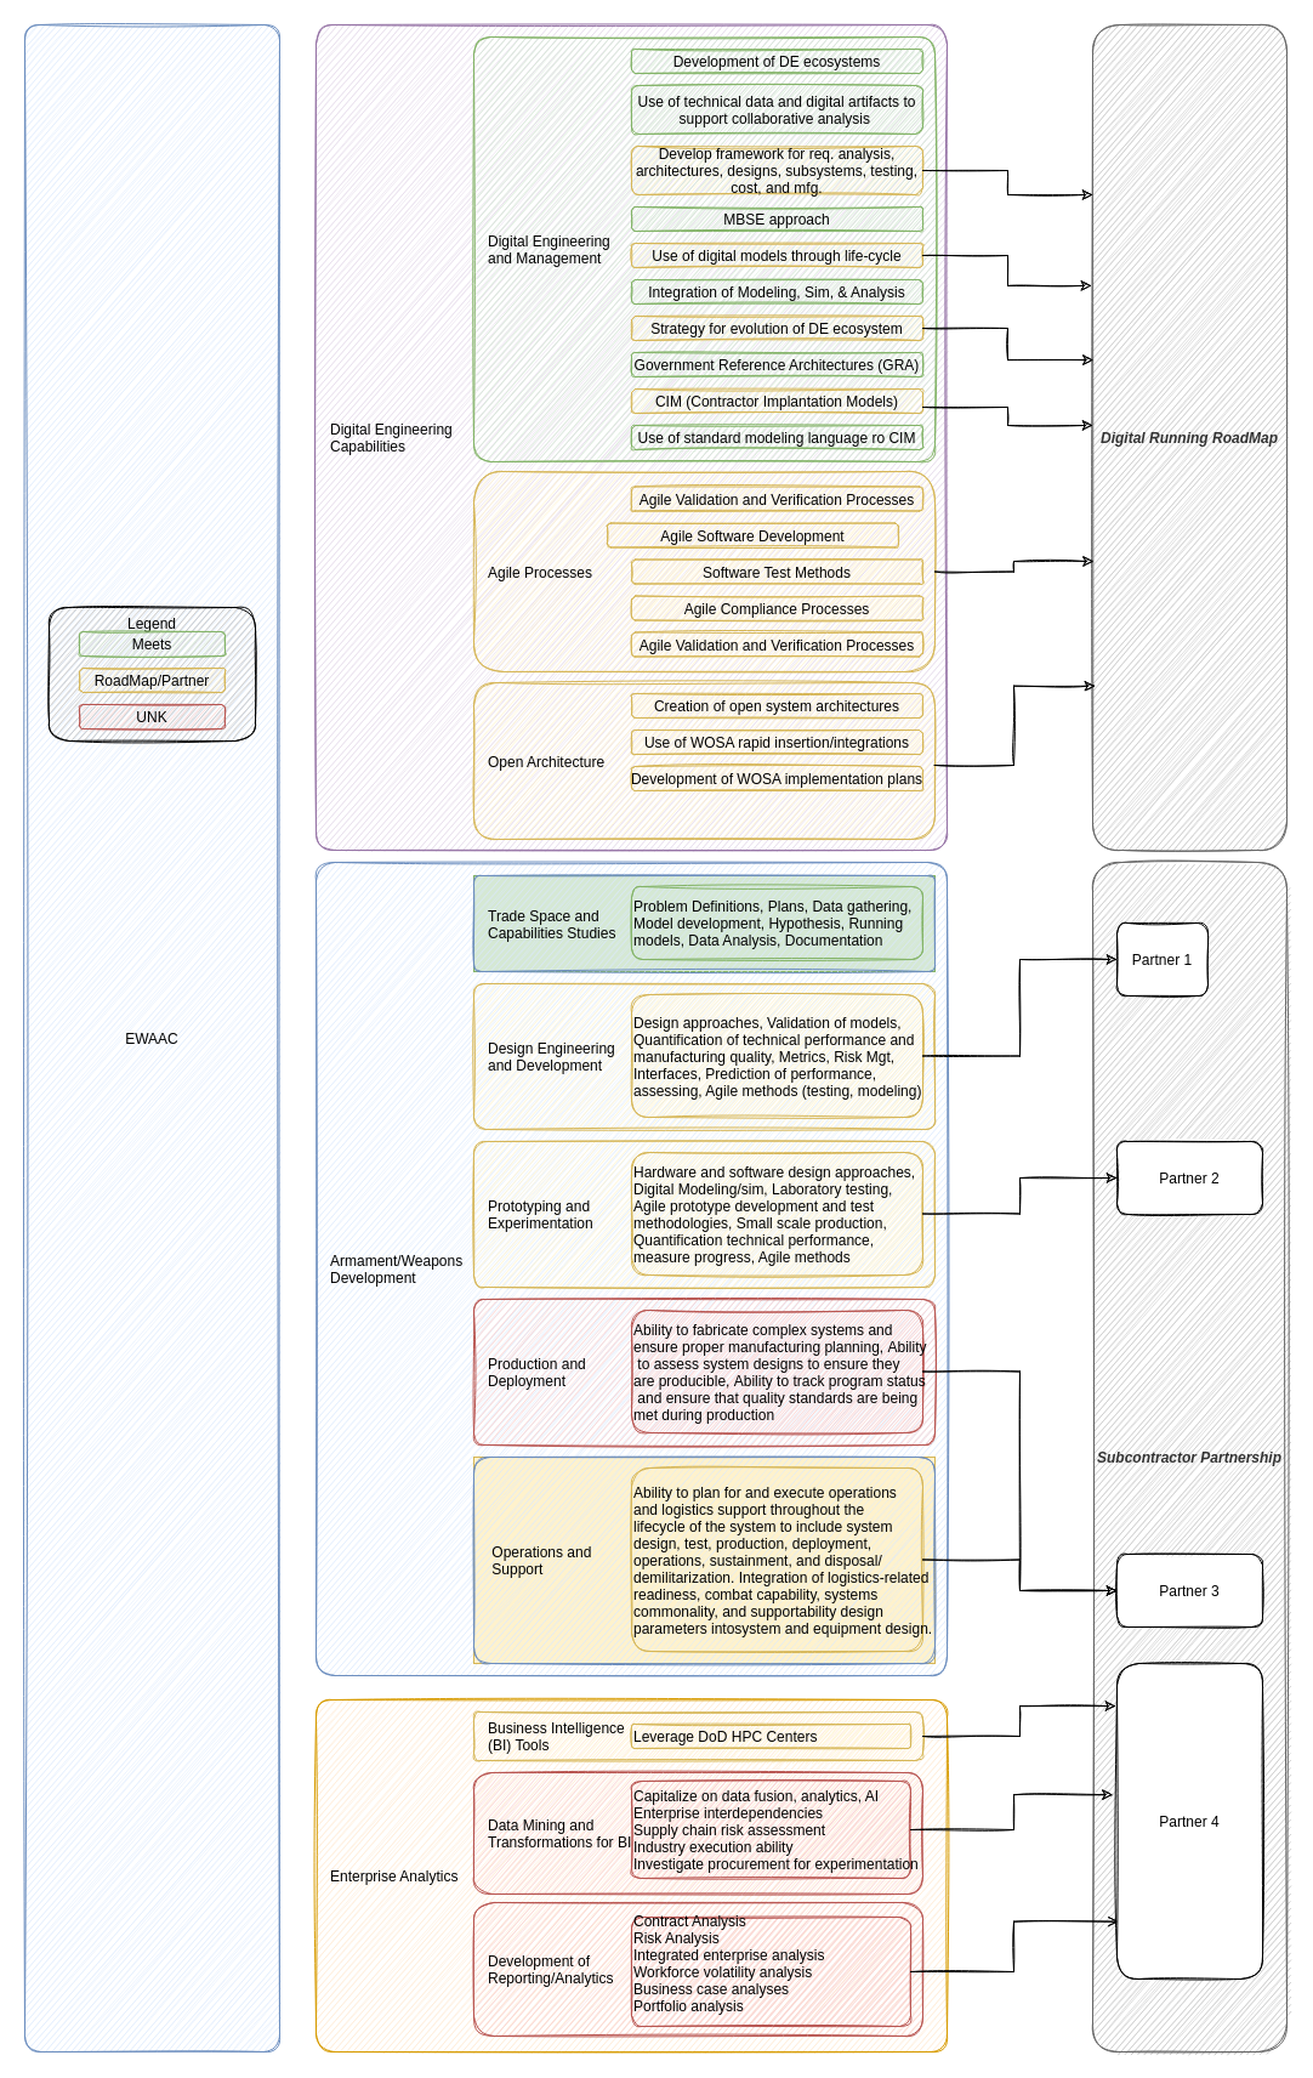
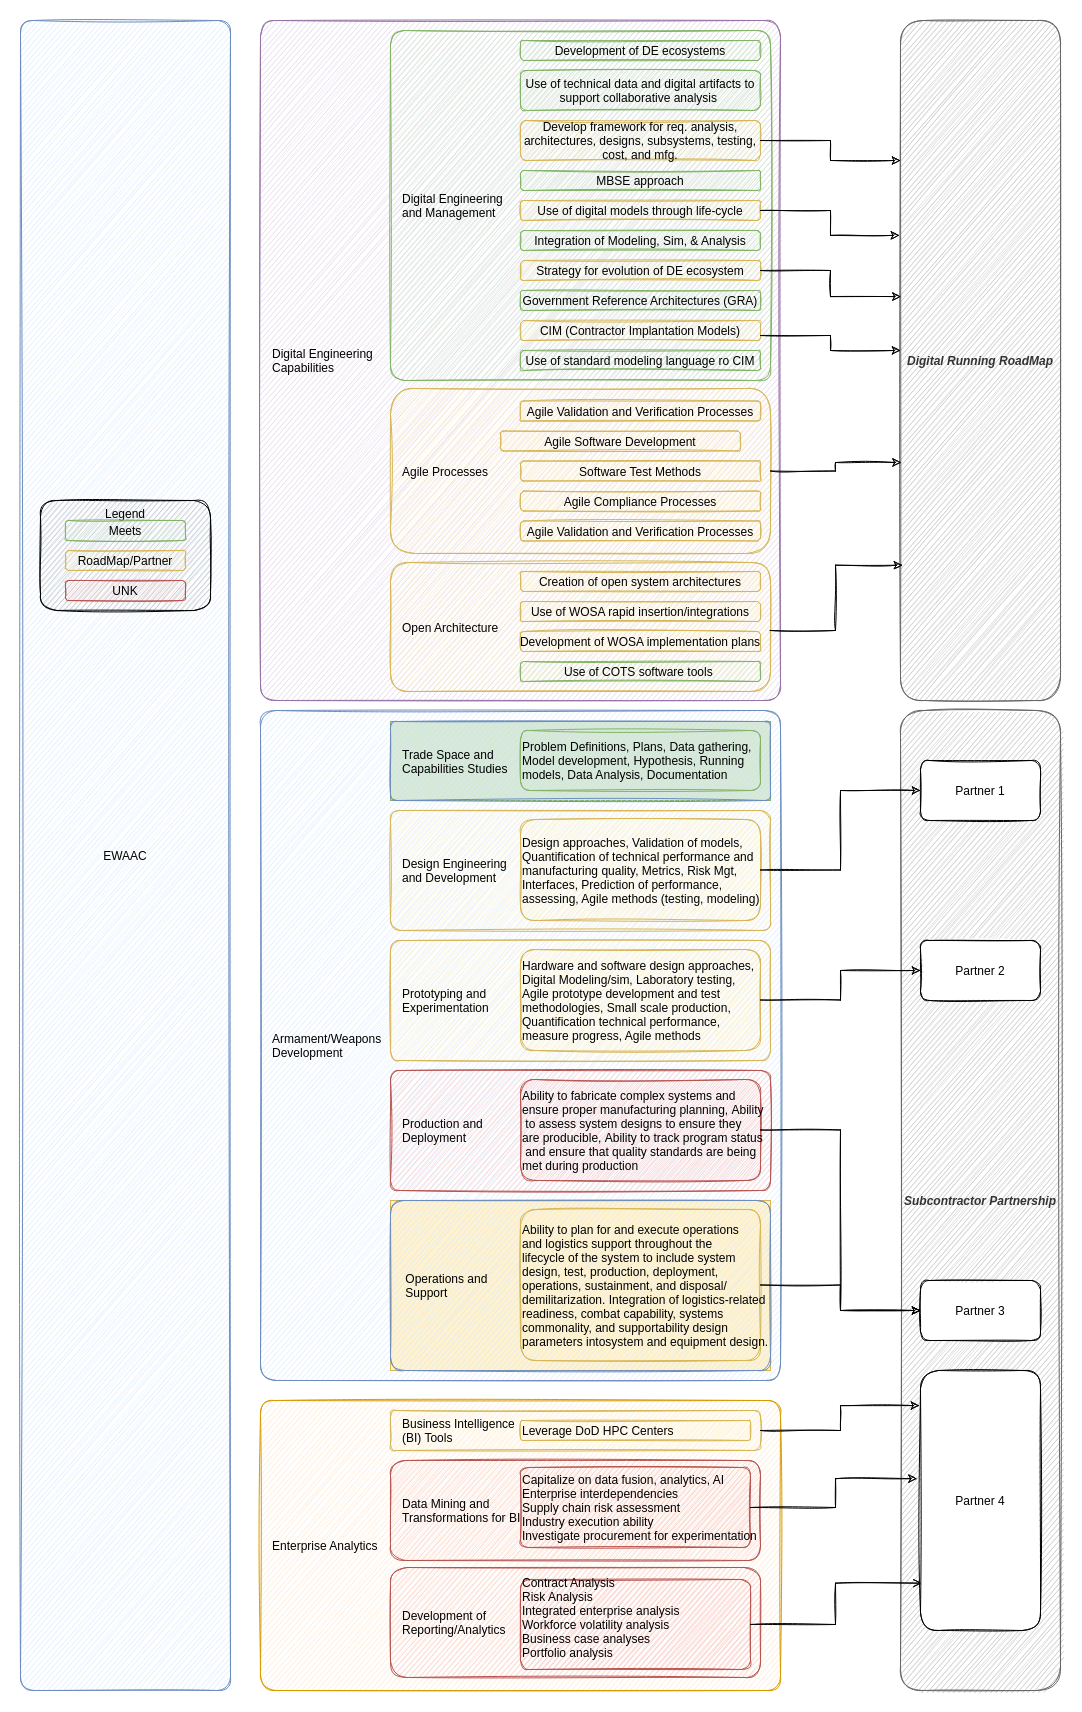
  <mxCell id="0" />
  <mxCell id="1" parent="0" />
  <mxCell id="2" value="   Enterprise Analytics" style="rounded=1;sketch=1;fillColor=#ffe6cc;strokeColor=#d79b00;arcSize=5;align=left;" vertex="1" parent="1"><mxGeometry x="260" y="1400" width="520" height="290" as="geometry" /></mxCell>
  <mxCell id="3" value="   Digital Engineering &#10;   Capabilities" style="rounded=1;sketch=1;fillColor=#e1d5e7;strokeColor=#9673a6;arcSize=3;align=left;" vertex="1" parent="1"><mxGeometry x="260" y="20" width="520" height="680" as="geometry" /></mxCell>
  <mxCell id="4" value="EWAAC" style="rounded=1;sketch=1;fillColor=#dae8fc;strokeColor=#6c8ebf;arcSize=6;" vertex="1" parent="1"><mxGeometry x="20" y="20" width="210" height="1670" as="geometry" /></mxCell>
  <mxCell id="5" value="Digital Running RoadMap" style="rounded=1;sketch=1;fillColor=#BFBFBF;strokeColor=#666666;fontColor=#333333;fontStyle=3" vertex="1" parent="1"><mxGeometry x="900" y="20" width="160" height="680" as="geometry" /></mxCell>
  <mxCell id="6" value="   Armament/Weapons&#10;   Development" style="rounded=1;sketch=1;fillColor=#dae8fc;strokeColor=#6c8ebf;arcSize=3;align=left;" vertex="1" parent="1"><mxGeometry x="260" y="710" width="520" height="670" as="geometry" /></mxCell>
  <mxCell id="7" value="" style="group" vertex="1" connectable="0" parent="1"><mxGeometry x="390" y="388" width="380" height="165" as="geometry" /></mxCell>
  <mxCell id="8" value="   Agile Processes" style="rounded=1;sketch=1;fillColor=#fff2cc;strokeColor=#d6b656;align=left;" vertex="1" parent="7"><mxGeometry width="380" height="165" as="geometry" /></mxCell>
  <mxCell id="9" value="Agile Validation and Verification Processes" style="rounded=1;sketch=1;fillColor=#fff2cc;strokeColor=#d6b656;" vertex="1" parent="7"><mxGeometry x="130" y="12.5" width="240" height="20" as="geometry" /></mxCell>
  <mxCell id="10" value="Agile Software Development" style="rounded=1;sketch=1;fillColor=#fff2cc;strokeColor=#d6b656;" vertex="1" parent="7"><mxGeometry x="110" y="42.5" width="240" height="20" as="geometry" /></mxCell>
  <mxCell id="11" value="Software Test Methods" style="rounded=1;sketch=1;fillColor=#fff2cc;strokeColor=#d6b656;" vertex="1" parent="7"><mxGeometry x="130" y="72.5" width="240" height="20" as="geometry" /></mxCell>
  <mxCell id="12" value="Agile Compliance Processes" style="rounded=1;sketch=1;fillColor=#fff2cc;strokeColor=#d6b656;" vertex="1" parent="7"><mxGeometry x="130" y="102.5" width="240" height="20" as="geometry" /></mxCell>
  <mxCell id="13" value="Agile Validation and Verification Processes" style="rounded=1;sketch=1;fillColor=#fff2cc;strokeColor=#d6b656;" vertex="1" parent="7"><mxGeometry x="130" y="132.5" width="240" height="20" as="geometry" /></mxCell>
  <mxCell id="14" value="" style="group" vertex="1" connectable="0" parent="1"><mxGeometry x="390" y="562" width="380" height="129" as="geometry" /></mxCell>
  <mxCell id="15" value="   Open Architecture" style="rounded=1;sketch=1;fillColor=#fff2cc;strokeColor=#d6b656;align=left;" vertex="1" parent="14"><mxGeometry width="380" height="129" as="geometry" /></mxCell>
  <mxCell id="16" value="Creation of open system architectures" style="rounded=1;sketch=1;fillColor=#fff2cc;strokeColor=#d6b656;" vertex="1" parent="14"><mxGeometry x="130" y="9" width="240" height="20" as="geometry" /></mxCell>
  <mxCell id="17" value="Use of WOSA rapid insertion/integrations" style="rounded=1;sketch=1;fillColor=#fff2cc;strokeColor=#d6b656;" vertex="1" parent="14"><mxGeometry x="130" y="39" width="240" height="20" as="geometry" /></mxCell>
  <mxCell id="18" value="Development of WOSA implementation plans" style="rounded=1;sketch=1;fillColor=#fff2cc;strokeColor=#d6b656;" vertex="1" parent="14"><mxGeometry x="130" y="69" width="240" height="20" as="geometry" /></mxCell>
+ <mxCell id="19" value="Use of COTS software tools " style="rounded=1;sketch=1;fillColor=#d5e8d4;strokeColor=#82b366;" vertex="1" parent="14"><mxGeometry x="130" y="99" width="240" height="20" as="geometry" /></mxCell>
  <mxCell id="20" value="" style="group" vertex="1" connectable="0" parent="1"><mxGeometry x="390" y="30" width="380" height="350" as="geometry" /></mxCell>
  <mxCell id="21" value="   Digital Engineering&#10;   and Management" style="rounded=1;sketch=1;fillColor=#d5e8d4;strokeColor=#82b366;arcSize=4;align=left;" vertex="1" parent="20"><mxGeometry width="380" height="350" as="geometry" /></mxCell>
  <mxCell id="22" value="Development of DE ecosystems" style="rounded=1;sketch=1;fillColor=#d5e8d4;strokeColor=#82b366;" vertex="1" parent="20"><mxGeometry x="130" y="10" width="240" height="20" as="geometry" /></mxCell>
  <mxCell id="23" value="Use of technical data and digital artifacts to &#10;support collaborative analysis " style="rounded=1;sketch=1;fillColor=#d5e8d4;strokeColor=#82b366;" vertex="1" parent="20"><mxGeometry x="130" y="40" width="240" height="40" as="geometry" /></mxCell>
  <mxCell id="24" value="MBSE approach" style="rounded=1;sketch=1;fillColor=#d5e8d4;strokeColor=#82b366;" vertex="1" parent="20"><mxGeometry x="130" y="140" width="240" height="20" as="geometry" /></mxCell>
  <mxCell id="25" value="Use of digital models through life-cycle" style="rounded=1;sketch=1;fillColor=#fff2cc;strokeColor=#d6b656;" vertex="1" parent="20"><mxGeometry x="130" y="170" width="240" height="20" as="geometry" /></mxCell>
  <mxCell id="26" value="Integration of Modeling, Sim, &amp; Analysis" style="rounded=1;sketch=1;fillColor=#d5e8d4;strokeColor=#82b366;" vertex="1" parent="20"><mxGeometry x="130" y="200" width="240" height="20" as="geometry" /></mxCell>
  <mxCell id="27" value="Strategy for evolution of DE ecosystem" style="rounded=1;sketch=1;fillColor=#fff2cc;strokeColor=#d6b656;" vertex="1" parent="20"><mxGeometry x="130" y="230" width="240" height="20" as="geometry" /></mxCell>
  <mxCell id="28" value="Government Reference Architectures (GRA)" style="rounded=1;sketch=1;fillColor=#d5e8d4;strokeColor=#82b366;" vertex="1" parent="20"><mxGeometry x="130" y="260" width="240" height="20" as="geometry" /></mxCell>
  <mxCell id="29" value="CIM (Contractor Implantation Models)" style="rounded=1;sketch=1;fillColor=#fff2cc;strokeColor=#d6b656;" vertex="1" parent="20"><mxGeometry x="130" y="290" width="240" height="20" as="geometry" /></mxCell>
  <mxCell id="30" value="Use of standard modeling language ro CIM" style="rounded=1;sketch=1;fillColor=#d5e8d4;strokeColor=#82b366;" vertex="1" parent="20"><mxGeometry x="130" y="320" width="240" height="20" as="geometry" /></mxCell>
  <mxCell id="31" value="Develop framework for req. analysis, &#10;architectures, designs, subsystems, testing, &#10;cost, and mfg." style="rounded=1;sketch=1;fillColor=#fff2cc;strokeColor=#d6b656;" vertex="1" parent="20"><mxGeometry x="130" y="90" width="240" height="40" as="geometry" /></mxCell>
  <mxCell id="32" style="edgeStyle=orthogonalEdgeStyle;rounded=0;orthogonalLoop=1;jettySize=auto;sketch=1;" edge="1" parent="1" source="31" target="5"><mxGeometry relative="1" as="geometry"><Array as="points"><mxPoint x="830" y="140" /><mxPoint x="830" y="160" /></Array></mxGeometry></mxCell>
  <mxCell id="33" style="edgeStyle=orthogonalEdgeStyle;rounded=0;orthogonalLoop=1;jettySize=auto;exitX=1;exitY=0.75;exitDx=0;exitDy=0;sketch=1;" edge="1" parent="1" source="29" target="5"><mxGeometry relative="1" as="geometry"><Array as="points"><mxPoint x="830" y="335" /><mxPoint x="830" y="350" /></Array></mxGeometry></mxCell>
  <mxCell id="34" value="" style="group;align=left;fillColor=#d5e8d4;strokeColor=#82b366;" vertex="1" connectable="0" parent="1"><mxGeometry x="390" y="721" width="380" height="79" as="geometry" /></mxCell>
  <mxCell id="35" value="   Trade Space and &#10;   Capabilities Studies" style="rounded=1;sketch=1;fillColor=#dae8fc;strokeColor=#6c8ebf;arcSize=8;align=left;" vertex="1" parent="34"><mxGeometry width="380" height="79" as="geometry" /></mxCell>
  <mxCell id="36" value="Problem Definitions, Plans, Data gathering, &#10;Model development, Hypothesis, Running &#10;models, Data Analysis, Documentation" style="rounded=1;sketch=1;fillColor=#d5e8d4;strokeColor=#82b366;align=left;" vertex="1" parent="34"><mxGeometry x="130" y="9" width="240" height="60" as="geometry" /></mxCell>
  <mxCell id="37" value="" style="group" vertex="1" connectable="0" parent="1"><mxGeometry x="390" y="810" width="380" height="130" as="geometry" /></mxCell>
  <mxCell id="38" value="   Design Engineering &#10;   and Development" style="rounded=1;sketch=1;fillColor=#fff2cc;strokeColor=#d6b656;arcSize=8;align=left;" vertex="1" parent="37"><mxGeometry width="380" height="120" as="geometry" /></mxCell>
  <mxCell id="39" value="Design approaches, Validation of models, &#10;Quantification of technical performance and &#10;manufacturing quality, Metrics, Risk Mgt,&#10;Interfaces, Prediction of performance, &#10;assessing, Agile methods (testing, modeling)" style="rounded=1;sketch=1;fillColor=#fff2cc;strokeColor=#d6b656;align=left;" vertex="1" parent="37"><mxGeometry x="130" y="9" width="240" height="101" as="geometry" /></mxCell>
  <mxCell id="40" value="" style="group" vertex="1" connectable="0" parent="1"><mxGeometry x="390" y="940" width="380" height="130" as="geometry" /></mxCell>
  <mxCell id="41" value="   Prototyping and &#10;   Experimentation" style="rounded=1;sketch=1;fillColor=#fff2cc;strokeColor=#d6b656;arcSize=8;align=left;" vertex="1" parent="40"><mxGeometry width="380" height="120" as="geometry" /></mxCell>
  <mxCell id="42" value="Hardware and software design approaches, &#10;Digital Modeling/sim, Laboratory testing, &#10;Agile prototype development and test &#10;methodologies, Small scale production, &#10;Quantification technical performance, &#10;measure progress, Agile methods" style="rounded=1;sketch=1;fillColor=#fff2cc;strokeColor=#d6b656;align=left;" vertex="1" parent="40"><mxGeometry x="130" y="9" width="240" height="101" as="geometry" /></mxCell>
  <mxCell id="43" value="" style="group" vertex="1" connectable="0" parent="1"><mxGeometry x="390" y="1070" width="380" height="130" as="geometry" /></mxCell>
  <mxCell id="44" value="   Production and &#10;   Deployment" style="rounded=1;sketch=1;fillColor=#f8cecc;strokeColor=#b85450;arcSize=8;align=left;" vertex="1" parent="43"><mxGeometry width="380" height="120" as="geometry" /></mxCell>
  <mxCell id="45" value="Ability to fabricate complex systems and &#10;ensure proper manufacturing planning, Ability&#10; to assess system designs to ensure they &#10;are producible, Ability to track program status&#10; and ensure that quality standards are being &#10;met during production" style="rounded=1;sketch=1;fillColor=#f8cecc;strokeColor=#b85450;align=left;" vertex="1" parent="43"><mxGeometry x="130" y="9" width="240" height="101" as="geometry" /></mxCell>
  <mxCell id="46" value="" style="group;fillColor=#fff2cc;strokeColor=#d6b656;" vertex="1" connectable="0" parent="1"><mxGeometry x="390" y="1200" width="380" height="170" as="geometry" /></mxCell>
  <mxCell id="47" value="    Operations and &#10;    Support" style="rounded=1;sketch=1;fillColor=#dae8fc;strokeColor=#6c8ebf;arcSize=8;align=left;" vertex="1" parent="46"><mxGeometry width="380" height="170" as="geometry" /></mxCell>
  <mxCell id="48" value="Ability to plan for and execute operations &#10;and logistics support throughout the &#10;lifecycle of the system to include system &#10;design, test, production, deployment, &#10;operations, sustainment, and disposal/&#10;demilitarization. Integration of logistics-related &#10;readiness, combat capability, systems &#10;commonality, and supportability design &#10;parameters intosystem and equipment design." style="rounded=1;sketch=1;fillColor=#fff2cc;strokeColor=#d6b656;align=left;arcSize=10;" vertex="1" parent="46"><mxGeometry x="130" y="9" width="240" height="151" as="geometry" /></mxCell>
  <mxCell id="49" value="" style="endArrow=classic;rounded=0;sketch=1;exitX=0.999;exitY=0.527;exitDx=0;exitDy=0;exitPerimeter=0;entryX=0.012;entryY=0.801;entryDx=0;entryDy=0;entryPerimeter=0;edgeStyle=orthogonalEdgeStyle;" edge="1" parent="1" source="15" target="5"><mxGeometry width="50" height="50" relative="1" as="geometry"><mxPoint x="840" y="640" as="sourcePoint" /><mxPoint x="890" y="590" as="targetPoint" /></mxGeometry></mxCell>
  <mxCell id="50" value="Subcontractor Partnership" style="rounded=1;sketch=1;fillColor=#BFBFBF;strokeColor=#666666;fontColor=#333333;fontStyle=3" vertex="1" parent="1"><mxGeometry x="900" y="710" width="160" height="980" as="geometry" /></mxCell>
- <mxCell id="51" value="Partner 1" style="rounded=1;sketch=1;" vertex="1" parent="1"><mxGeometry x="920" y="760" width="75" height="60" as="geometry" /></mxCell>
+ <mxCell id="51" value="Partner 1" style="rounded=1;sketch=1;" vertex="1" parent="1"><mxGeometry x="920" y="760" width="120" height="60" as="geometry" /></mxCell>
  <mxCell id="52" value="Partner 2" style="rounded=1;sketch=1;" vertex="1" parent="1"><mxGeometry x="920" y="940" width="120" height="60" as="geometry" /></mxCell>
  <mxCell id="53" value="Partner 3" style="rounded=1;sketch=1;" vertex="1" parent="1"><mxGeometry x="920" y="1280" width="120" height="60" as="geometry" /></mxCell>
  <mxCell id="54" style="edgeStyle=orthogonalEdgeStyle;rounded=0;sketch=1;orthogonalLoop=1;jettySize=auto;entryX=0;entryY=0.5;entryDx=0;entryDy=0;" edge="1" parent="1" source="39" target="51"><mxGeometry relative="1" as="geometry" /></mxCell>
  <mxCell id="55" style="edgeStyle=orthogonalEdgeStyle;rounded=0;sketch=1;orthogonalLoop=1;jettySize=auto;exitX=1;exitY=0.5;exitDx=0;exitDy=0;entryX=0;entryY=0.5;entryDx=0;entryDy=0;" edge="1" parent="1" source="42" target="52"><mxGeometry relative="1" as="geometry" /></mxCell>
  <mxCell id="56" style="edgeStyle=orthogonalEdgeStyle;rounded=0;sketch=1;orthogonalLoop=1;jettySize=auto;exitX=1;exitY=0.5;exitDx=0;exitDy=0;entryX=0;entryY=0.5;entryDx=0;entryDy=0;" edge="1" parent="1" source="48" target="53"><mxGeometry relative="1" as="geometry" /></mxCell>
  <mxCell id="57" value="" style="group" vertex="1" connectable="0" parent="1"><mxGeometry x="390" y="1410" width="370" height="60" as="geometry" /></mxCell>
  <mxCell id="58" value="   Business Intelligence &#10;   (BI) Tools" style="rounded=1;sketch=1;fillColor=#fff2cc;strokeColor=#d6b656;align=left;" vertex="1" parent="57"><mxGeometry width="370" height="40" as="geometry" /></mxCell>
  <mxCell id="59" value="Leverage DoD HPC Centers" style="rounded=1;sketch=1;fillColor=#fff2cc;strokeColor=#d6b656;align=left;arcSize=10;" vertex="1" parent="57"><mxGeometry x="130" y="10" width="230" height="20" as="geometry" /></mxCell>
  <mxCell id="60" value="" style="group" vertex="1" connectable="0" parent="1"><mxGeometry x="390" y="1480" width="370" height="110" as="geometry" /></mxCell>
  <mxCell id="61" value="   Data Mining and &#10;   Transformations for BI" style="rounded=1;sketch=1;fillColor=#f8cecc;strokeColor=#b85450;align=left;" vertex="1" parent="60"><mxGeometry y="-20" width="370" height="100" as="geometry" /></mxCell>
  <mxCell id="62" value="Capitalize on data fusion, analytics, AI&#10;Enterprise interdependencies&#10;Supply chain risk assessment&#10;Industry execution ability&#10;Investigate procurement for experimentation" style="rounded=1;sketch=1;fillColor=#f8cecc;strokeColor=#b85450;align=left;arcSize=10;" vertex="1" parent="60"><mxGeometry x="130" y="-13" width="230" height="80" as="geometry" /></mxCell>
  <mxCell id="63" value="" style="group" vertex="1" connectable="0" parent="1"><mxGeometry x="390" y="1569" width="370" height="110" as="geometry" /></mxCell>
  <mxCell id="64" value="   Development of &#10;   Reporting/Analytics " style="rounded=1;sketch=1;fillColor=#f8cecc;strokeColor=#b85450;align=left;" vertex="1" parent="63"><mxGeometry y="-2" width="370" height="110" as="geometry" /></mxCell>
  <mxCell id="65" value="Contract Analysis&#10;Risk Analysis&#10;Integrated enterprise analysis&#10;Workforce volatility analysis&#10;Business case analyses&#10;Portfolio analysis&#10;" style="rounded=1;sketch=1;fillColor=#f8cecc;strokeColor=#b85450;align=left;arcSize=10;" vertex="1" parent="63"><mxGeometry x="130" y="10" width="230" height="90" as="geometry" /></mxCell>
  <mxCell id="66" style="edgeStyle=orthogonalEdgeStyle;rounded=0;sketch=1;orthogonalLoop=1;jettySize=auto;entryX=-0.029;entryY=0.416;entryDx=0;entryDy=0;entryPerimeter=0;" edge="1" parent="1" source="62" target="69"><mxGeometry relative="1" as="geometry" /></mxCell>
  <mxCell id="67" style="edgeStyle=orthogonalEdgeStyle;rounded=0;sketch=1;orthogonalLoop=1;jettySize=auto;exitX=1;exitY=0.5;exitDx=0;exitDy=0;entryX=0.01;entryY=0.818;entryDx=0;entryDy=0;entryPerimeter=0;endArrow=open;" edge="1" parent="1" source="65" target="69"><mxGeometry relative="1" as="geometry" /></mxCell>
  <mxCell id="68" style="edgeStyle=orthogonalEdgeStyle;rounded=0;sketch=1;orthogonalLoop=1;jettySize=auto;entryX=-0.009;entryY=0.135;entryDx=0;entryDy=0;entryPerimeter=0;" edge="1" parent="1" source="58" target="69"><mxGeometry relative="1" as="geometry" /></mxCell>
  <mxCell id="69" value="Partner 4" style="rounded=1;sketch=1;" vertex="1" parent="1"><mxGeometry x="920" y="1370" width="120" height="260" as="geometry" /></mxCell>
  <mxCell id="70" style="edgeStyle=orthogonalEdgeStyle;rounded=0;sketch=1;orthogonalLoop=1;jettySize=auto;exitX=1;exitY=0.5;exitDx=0;exitDy=0;entryX=0.004;entryY=0.65;entryDx=0;entryDy=0;entryPerimeter=0;" edge="1" parent="1" source="8" target="5"><mxGeometry relative="1" as="geometry" /></mxCell>
  <mxCell id="71" style="edgeStyle=orthogonalEdgeStyle;rounded=0;sketch=1;orthogonalLoop=1;jettySize=auto;exitX=1;exitY=0.5;exitDx=0;exitDy=0;entryX=0;entryY=0.5;entryDx=0;entryDy=0;" edge="1" parent="1" source="45" target="53"><mxGeometry relative="1" as="geometry" /></mxCell>
  <mxCell id="72" value="" style="group" vertex="1" connectable="0" parent="1"><mxGeometry x="40" y="500" width="170" height="110" as="geometry" /></mxCell>
  <mxCell id="73" value="Legend" style="rounded=1;sketch=1;fillColor=#BFBFBF;verticalAlign=top;" vertex="1" parent="72"><mxGeometry width="170" height="110" as="geometry" /></mxCell>
  <mxCell id="74" value="Meets" style="rounded=1;sketch=1;fillColor=#d5e8d4;strokeColor=#82b366;" vertex="1" parent="72"><mxGeometry x="25" y="20" width="120" height="20" as="geometry" /></mxCell>
  <mxCell id="75" value="RoadMap/Partner" style="rounded=1;sketch=1;fillColor=#fff2cc;strokeColor=#d6b656;" vertex="1" parent="72"><mxGeometry x="25" y="50" width="120" height="20" as="geometry" /></mxCell>
  <mxCell id="76" value="UNK" style="rounded=1;sketch=1;fillColor=#f8cecc;strokeColor=#b85450;" vertex="1" parent="72"><mxGeometry x="25" y="80" width="120" height="20" as="geometry" /></mxCell>
  <mxCell id="77" style="edgeStyle=orthogonalEdgeStyle;rounded=0;sketch=1;orthogonalLoop=1;jettySize=auto;exitX=1;exitY=0.5;exitDx=0;exitDy=0;entryX=-0.007;entryY=0.316;entryDx=0;entryDy=0;entryPerimeter=0;" edge="1" parent="1" source="25" target="5"><mxGeometry relative="1" as="geometry" /></mxCell>
  <mxCell id="78" style="edgeStyle=orthogonalEdgeStyle;rounded=0;sketch=1;orthogonalLoop=1;jettySize=auto;exitX=1;exitY=0.5;exitDx=0;exitDy=0;entryX=0.003;entryY=0.406;entryDx=0;entryDy=0;entryPerimeter=0;" edge="1" parent="1" source="27" target="5"><mxGeometry relative="1" as="geometry" /></mxCell>
